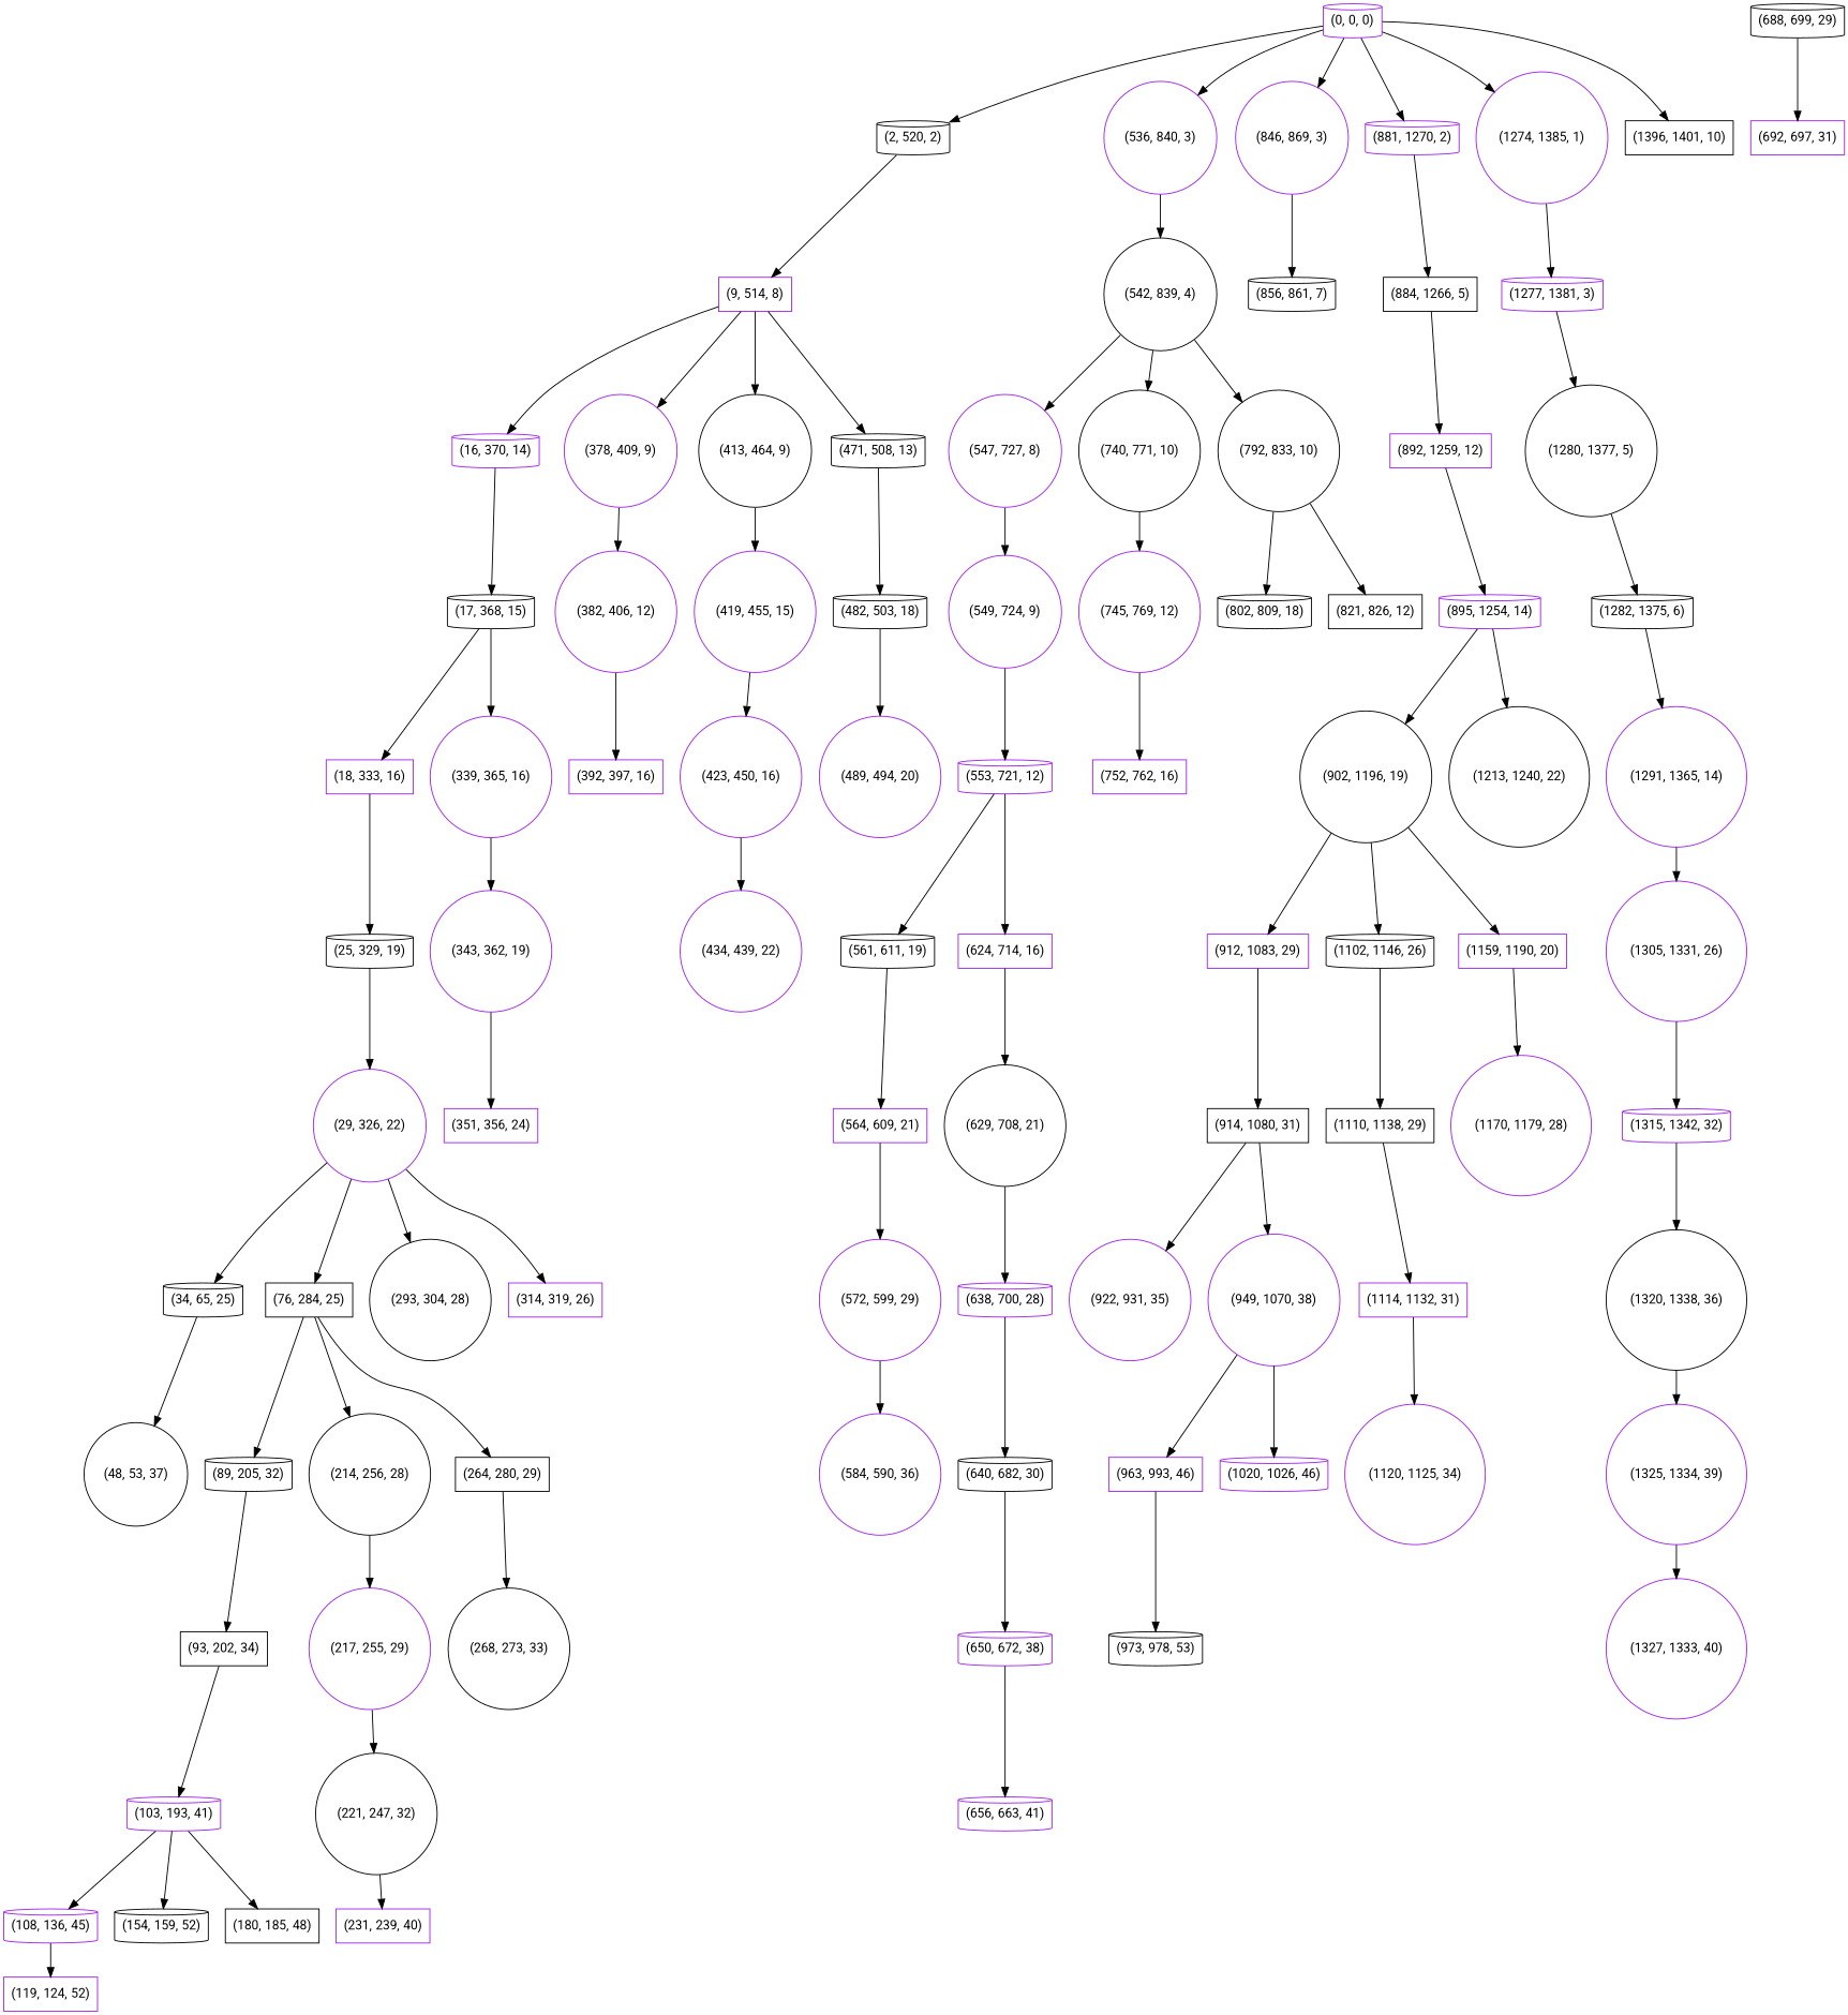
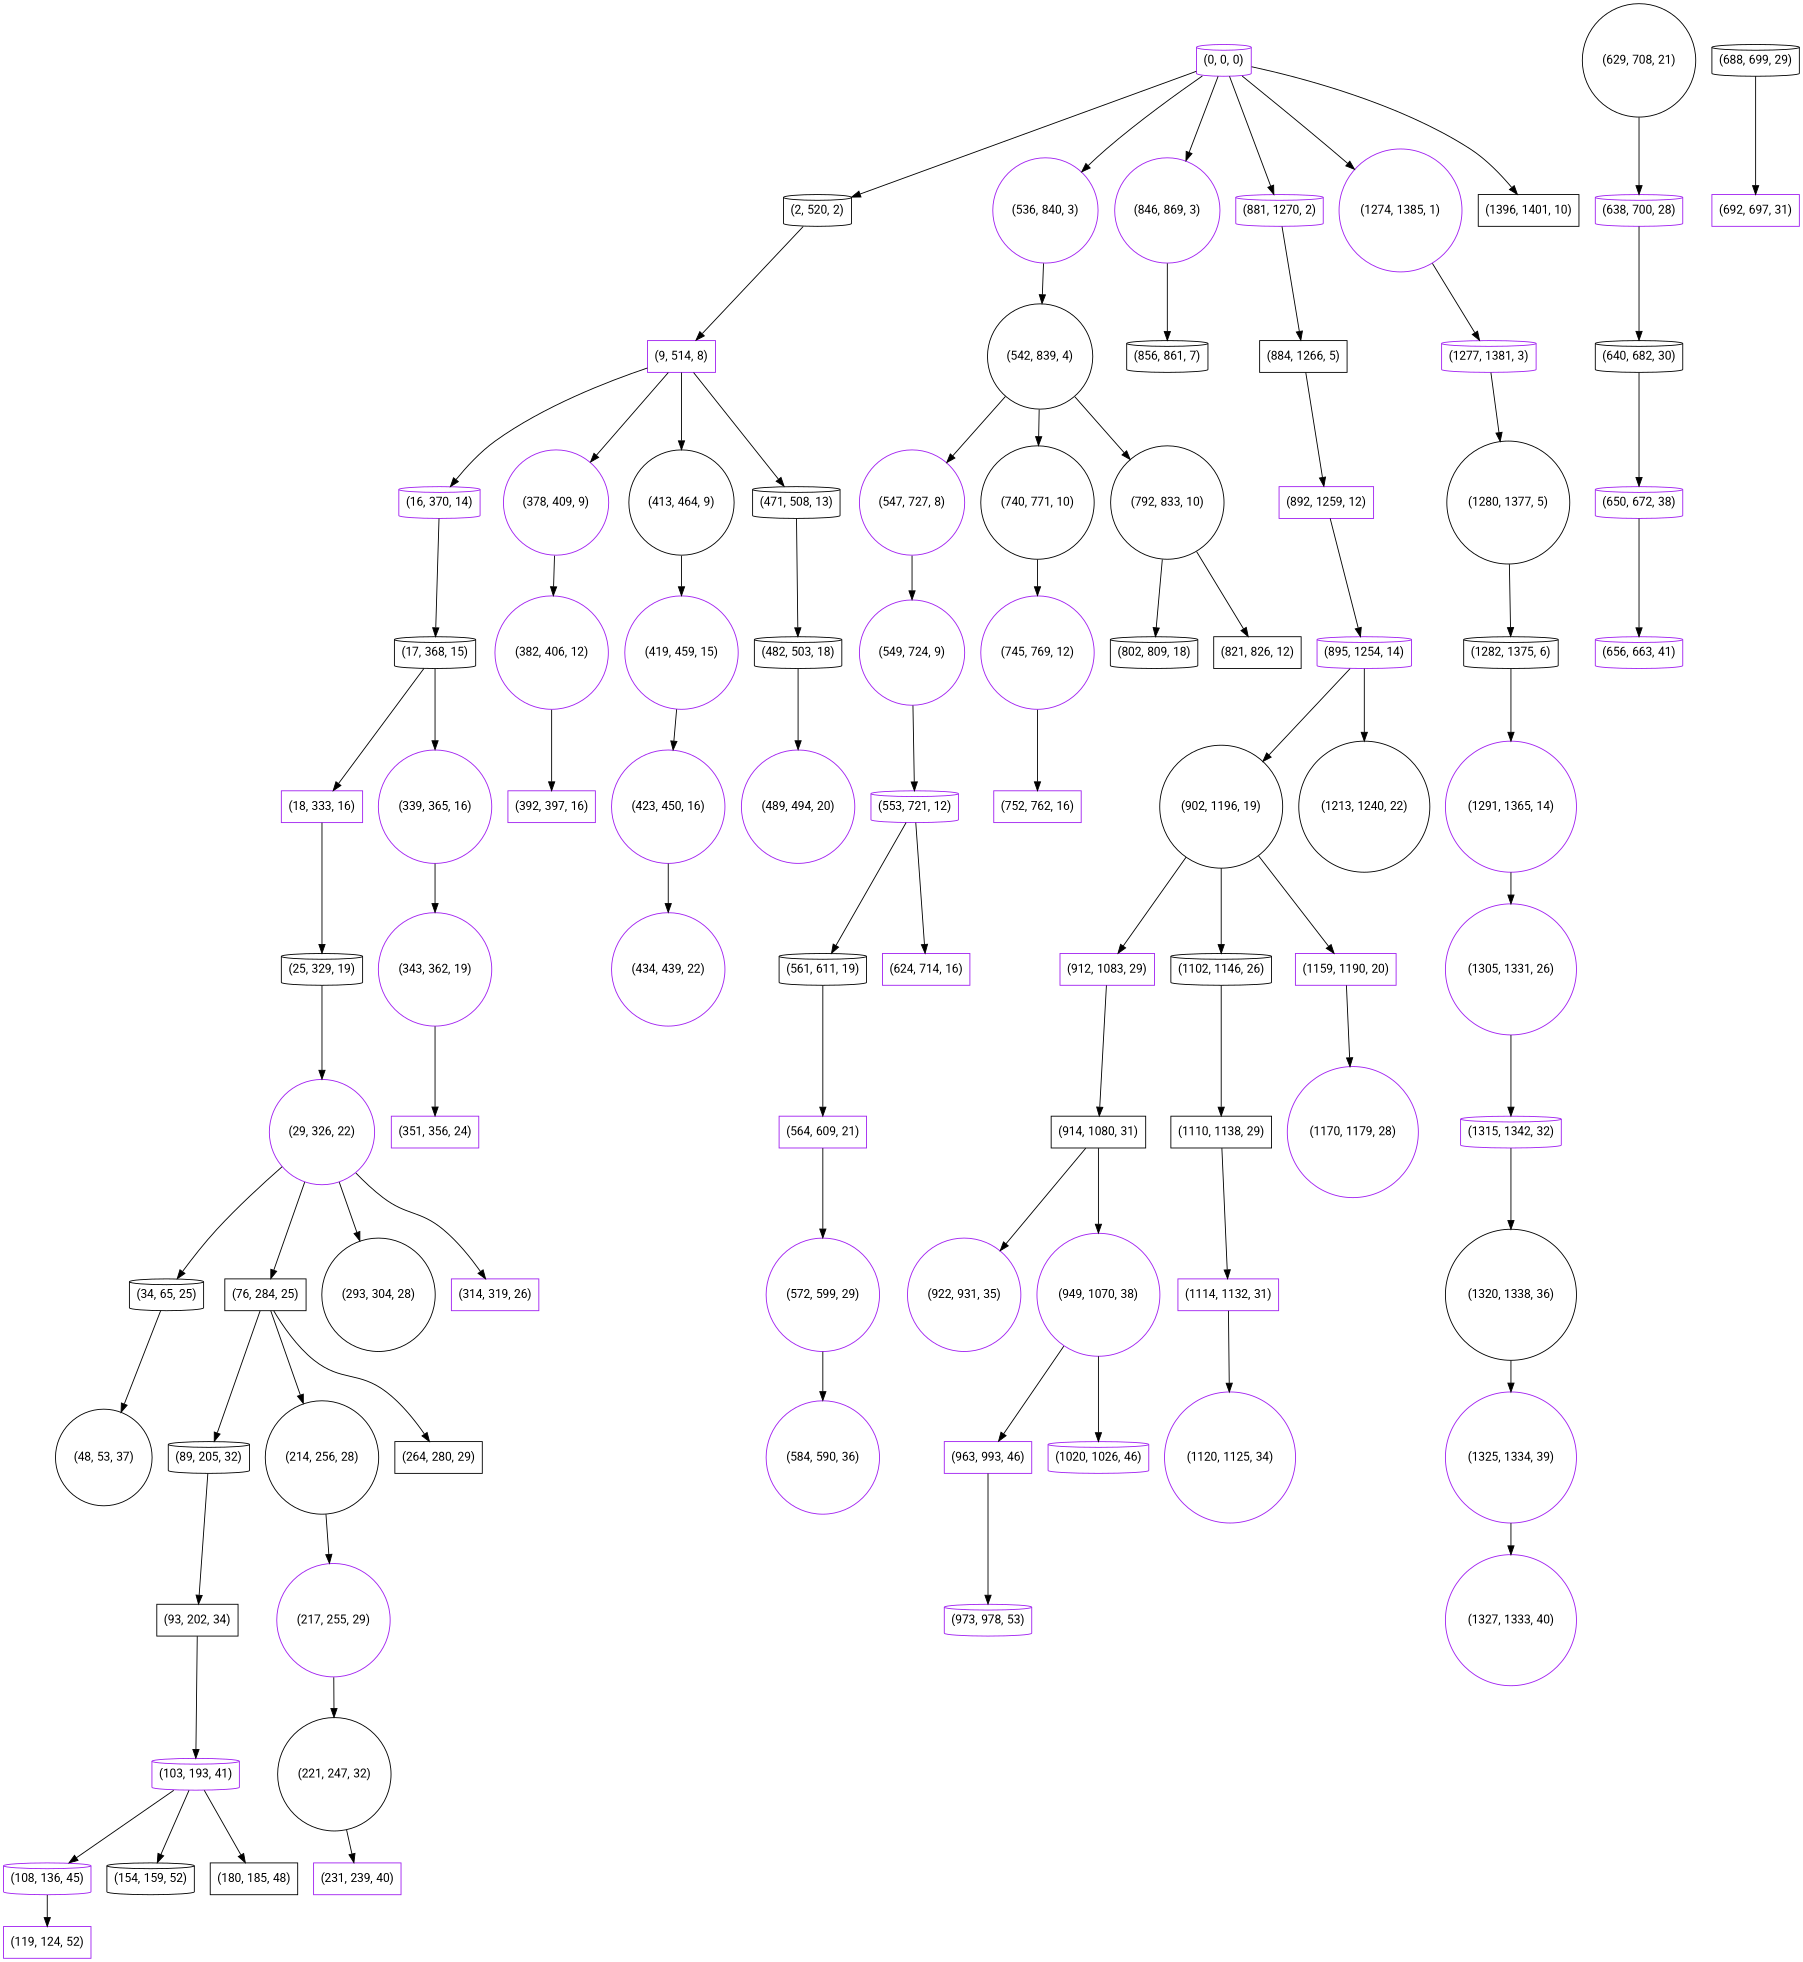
  digraph {
    fontname=Roboto
    node [color=purple fontname=Roboto shape=circle]
    edge [fontname=Roboto]
    "(0, 0, 0)" [shape=cylinder]
    "(2, 520, 2)" [color=black shape=cylinder]
    "(536, 840, 3)"
    "(846, 869, 3)"
    "(881, 1270, 2)" [shape=cylinder]
    "(1274, 1385, 1)"
    "(1396, 1401, 10)" [color=black shape=box]
    "(9, 514, 8)" [shape=box]
    "(542, 839, 4)" [color=black]
    "(856, 861, 7)" [color=black shape=cylinder]
    "(884, 1266, 5)" [color=black shape=box]
    "(1277, 1381, 3)" [shape=cylinder]
    "(16, 370, 14)" [shape=cylinder]
    "(378, 409, 9)"
    "(413, 464, 9)" [color=black]
    "(471, 508, 13)" [color=black shape=cylinder]
    "(17, 368, 15)" [color=black shape=cylinder]
    "(382, 406, 12)"
-   "(419, 455, 15)"
+   "(419, 455, 15)" [label="(419, 459, 15)"]
    "(482, 503, 18)" [color=black shape=cylinder]
    "(18, 333, 16)" [shape=box]
    "(339, 365, 16)"
    "(25, 329, 19)" [color=black shape=cylinder]
    "(343, 362, 19)"
    "(29, 326, 22)"
    "(34, 65, 25)" [color=black shape=cylinder]
    "(76, 284, 25)" [color=black shape=box]
    "(293, 304, 28)" [color=black]
    "(314, 319, 26)" [shape=box]
    "(48, 53, 37)" [color=black]
    "(89, 205, 32)" [color=black shape=cylinder]
    "(214, 256, 28)" [color=black]
    "(264, 280, 29)" [color=black shape=box]
    "(93, 202, 34)" [color=black shape=box]
    "(217, 255, 29)"
-   "(268, 273, 33)" [color=black]
    "(103, 193, 41)" [shape=cylinder]
    "(108, 136, 45)" [shape=cylinder]
    "(154, 159, 52)" [color=black shape=cylinder]
    "(180, 185, 48)" [color=black shape=box]
    "(119, 124, 52)" [shape=box]
    "(221, 247, 32)" [color=black]
    "(231, 239, 40)" [shape=box]
    "(351, 356, 24)" [shape=box]
    "(392, 397, 16)" [shape=box]
    "(423, 450, 16)"
    "(434, 439, 22)"
    "(489, 494, 20)"
    "(547, 727, 8)"
    "(740, 771, 10)" [color=black]
    "(792, 833, 10)" [color=black]
    "(549, 724, 9)"
    "(745, 769, 12)"
    "(802, 809, 18)" [color=black shape=cylinder]
    "(821, 826, 12)" [color=black shape=box]
    "(553, 721, 12)" [shape=cylinder]
    "(561, 611, 19)" [color=black shape=cylinder]
    "(624, 714, 16)" [shape=box]
    "(564, 609, 21)" [shape=box]
    "(629, 708, 21)" [color=black]
    "(572, 599, 29)"
    "(584, 590, 36)"
    "(638, 700, 28)" [shape=cylinder]
    "(640, 682, 30)" [color=black shape=cylinder]
    "(650, 672, 38)" [shape=cylinder]
    "(688, 699, 29)" [color=black shape=cylinder]
    "(692, 697, 31)" [shape=box]
    "(656, 663, 41)" [shape=cylinder]
    "(752, 762, 16)" [shape=box]
    "(892, 1259, 12)" [shape=box]
    "(895, 1254, 14)" [shape=cylinder]
    "(902, 1196, 19)" [color=black]
    "(1213, 1240, 22)" [color=black]
    "(912, 1083, 29)" [shape=box]
    "(1102, 1146, 26)" [color=black shape=cylinder]
    "(1159, 1190, 20)" [shape=box]
    "(914, 1080, 31)" [color=black shape=box]
    "(1110, 1138, 29)" [color=black shape=box]
    "(1170, 1179, 28)"
    "(922, 931, 35)"
    "(949, 1070, 38)"
    "(963, 993, 46)" [shape=box]
    "(1020, 1026, 46)" [shape=cylinder]
-   "(973, 978, 53)" [color=black shape=cylinder]
+   "(973, 978, 53)" [shape=cylinder]
    "(1114, 1132, 31)" [shape=box]
    "(1120, 1125, 34)"
    "(1280, 1377, 5)" [color=black]
    "(1282, 1375, 6)" [color=black shape=cylinder]
    "(1291, 1365, 14)"
    n90 [label="(1305, 1331, 26)"]
    "(1315, 1342, 32)" [shape=cylinder]
    "(1320, 1338, 36)" [color=black]
    "(1325, 1334, 39)"
    "(1327, 1333, 40)"
    "(0, 0, 0)" -> "(2, 520, 2)"
    "(0, 0, 0)" -> "(536, 840, 3)"
    "(0, 0, 0)" -> "(846, 869, 3)"
    "(0, 0, 0)" -> "(881, 1270, 2)"
    "(0, 0, 0)" -> "(1274, 1385, 1)"
    "(0, 0, 0)" -> "(1396, 1401, 10)"
    "(2, 520, 2)" -> "(9, 514, 8)"
    "(536, 840, 3)" -> "(542, 839, 4)"
    "(846, 869, 3)" -> "(856, 861, 7)"
    "(881, 1270, 2)" -> "(884, 1266, 5)"
    "(1274, 1385, 1)" -> "(1277, 1381, 3)"
    "(9, 514, 8)" -> "(16, 370, 14)"
    "(9, 514, 8)" -> "(378, 409, 9)"
    "(9, 514, 8)" -> "(413, 464, 9)"
    "(9, 514, 8)" -> "(471, 508, 13)"
    "(542, 839, 4)" -> "(547, 727, 8)"
    "(542, 839, 4)" -> "(740, 771, 10)"
    "(542, 839, 4)" -> "(792, 833, 10)"
    "(884, 1266, 5)" -> "(892, 1259, 12)"
    "(1277, 1381, 3)" -> "(1280, 1377, 5)"
    "(16, 370, 14)" -> "(17, 368, 15)"
    "(378, 409, 9)" -> "(382, 406, 12)"
    "(413, 464, 9)" -> "(419, 455, 15)"
    "(471, 508, 13)" -> "(482, 503, 18)"
    "(17, 368, 15)" -> "(18, 333, 16)"
    "(17, 368, 15)" -> "(339, 365, 16)"
    "(382, 406, 12)" -> "(392, 397, 16)"
    "(419, 455, 15)" -> "(423, 450, 16)"
    "(482, 503, 18)" -> "(489, 494, 20)"
    "(18, 333, 16)" -> "(25, 329, 19)"
    "(339, 365, 16)" -> "(343, 362, 19)"
    "(25, 329, 19)" -> "(29, 326, 22)"
    "(343, 362, 19)" -> "(351, 356, 24)"
    "(29, 326, 22)" -> "(34, 65, 25)"
    "(29, 326, 22)" -> "(76, 284, 25)"
    "(29, 326, 22)" -> "(293, 304, 28)"
    "(29, 326, 22)" -> "(314, 319, 26)"
    "(34, 65, 25)" -> "(48, 53, 37)"
    "(76, 284, 25)" -> "(89, 205, 32)"
    "(76, 284, 25)" -> "(214, 256, 28)"
    "(76, 284, 25)" -> "(264, 280, 29)"
    "(89, 205, 32)" -> "(93, 202, 34)"
    "(214, 256, 28)" -> "(217, 255, 29)"
-   "(264, 280, 29)" -> "(268, 273, 33)"
    "(93, 202, 34)" -> "(103, 193, 41)"
    "(217, 255, 29)" -> "(221, 247, 32)"
    "(103, 193, 41)" -> "(108, 136, 45)"
    "(103, 193, 41)" -> "(154, 159, 52)"
    "(103, 193, 41)" -> "(180, 185, 48)"
    "(108, 136, 45)" -> "(119, 124, 52)"
    "(221, 247, 32)" -> "(231, 239, 40)"
    "(423, 450, 16)" -> "(434, 439, 22)"
    "(547, 727, 8)" -> "(549, 724, 9)"
    "(740, 771, 10)" -> "(745, 769, 12)"
    "(792, 833, 10)" -> "(802, 809, 18)"
    "(792, 833, 10)" -> "(821, 826, 12)"
    "(549, 724, 9)" -> "(553, 721, 12)"
    "(745, 769, 12)" -> "(752, 762, 16)"
    "(553, 721, 12)" -> "(561, 611, 19)"
    "(553, 721, 12)" -> "(624, 714, 16)"
    "(561, 611, 19)" -> "(564, 609, 21)"
-   "(624, 714, 16)" -> "(629, 708, 21)"
    "(564, 609, 21)" -> "(572, 599, 29)"
    "(629, 708, 21)" -> "(638, 700, 28)"
    "(572, 599, 29)" -> "(584, 590, 36)"
    "(638, 700, 28)" -> "(640, 682, 30)"
    "(640, 682, 30)" -> "(650, 672, 38)"
    "(650, 672, 38)" -> "(656, 663, 41)"
    "(688, 699, 29)" -> "(692, 697, 31)"
    "(892, 1259, 12)" -> "(895, 1254, 14)"
    "(895, 1254, 14)" -> "(902, 1196, 19)"
    "(895, 1254, 14)" -> "(1213, 1240, 22)"
    "(902, 1196, 19)" -> "(912, 1083, 29)"
    "(902, 1196, 19)" -> "(1102, 1146, 26)"
    "(902, 1196, 19)" -> "(1159, 1190, 20)"
    "(912, 1083, 29)" -> "(914, 1080, 31)"
    "(1102, 1146, 26)" -> "(1110, 1138, 29)"
    "(1159, 1190, 20)" -> "(1170, 1179, 28)"
    "(914, 1080, 31)" -> "(922, 931, 35)"
    "(914, 1080, 31)" -> "(949, 1070, 38)"
    "(1110, 1138, 29)" -> "(1114, 1132, 31)"
    "(949, 1070, 38)" -> "(963, 993, 46)"
    "(949, 1070, 38)" -> "(1020, 1026, 46)"
    "(963, 993, 46)" -> "(973, 978, 53)"
    "(1114, 1132, 31)" -> "(1120, 1125, 34)"
    "(1280, 1377, 5)" -> "(1282, 1375, 6)"
    "(1282, 1375, 6)" -> "(1291, 1365, 14)"
    "(1291, 1365, 14)" -> n90
    n90 -> "(1315, 1342, 32)"
    "(1315, 1342, 32)" -> "(1320, 1338, 36)"
    "(1320, 1338, 36)" -> "(1325, 1334, 39)"
    "(1325, 1334, 39)" -> "(1327, 1333, 40)"
  }
